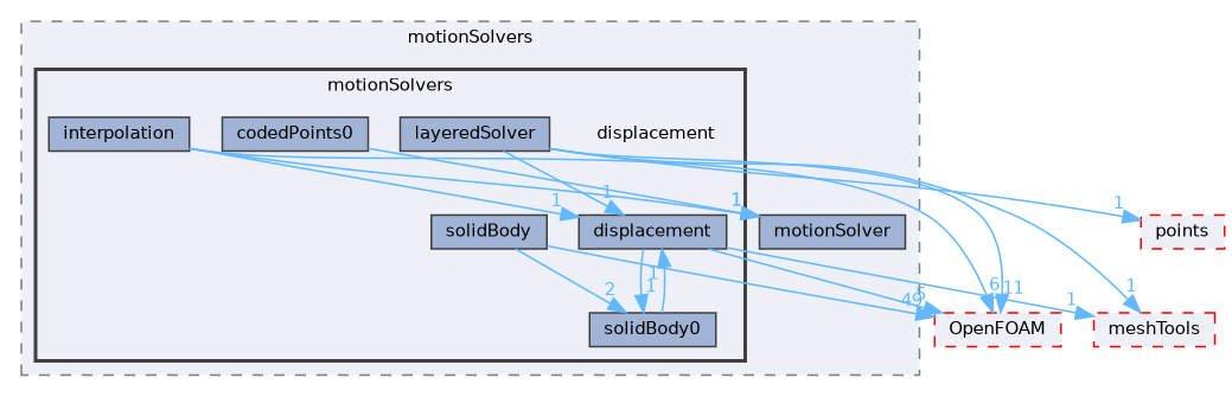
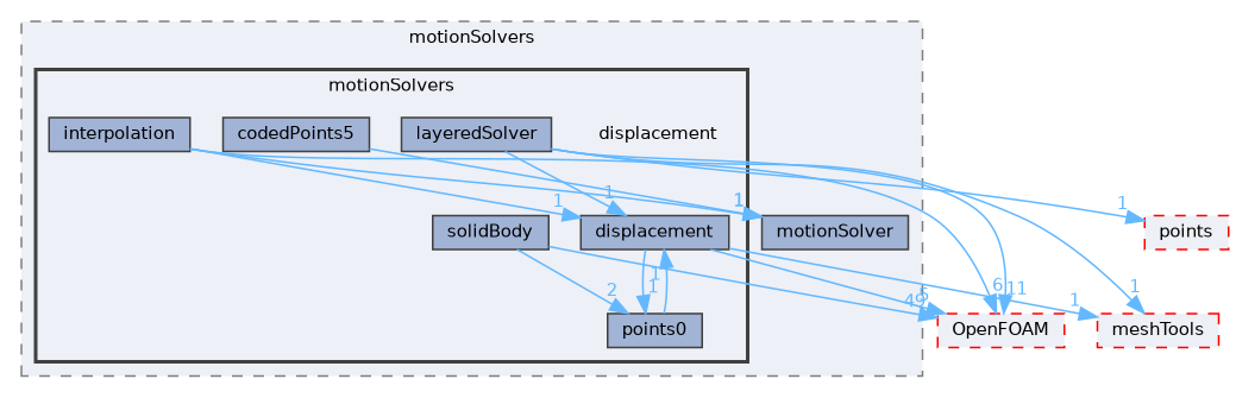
  digraph {
    compound=true
    node [fontname=Helvetica fontsize=10 shape=box color=grey25 fillcolor="#a2b4d6" style=filled]
    edge [color=steelblue1 fontcolor=steelblue1 fontname=Helvetica fontsize=10 headlabel=1 labeldistance=1.5 labelfontname=Helvetica labelfontsize=10]
    n1 [height=0.2 label=displacement shape=plaintext width=0.4 color="" fillcolor="" style=""]
-   n2 [height=0.2 label=codedPoints0 width=0.4]
+   n2 [height=0.2 label=codedPoints5 width=0.4]
    n3 [height=0.2 label=displacement width=0.4]
    n4 [height=0.2 label=interpolation width=0.4]
    n5 [height=0.2 label=layeredSolver width=0.4]
-   n6 [height=0.2 label=solidBody0 width=0.4]
+   n6 [height=0.2 label=points0 width=0.4]
    n7 [height=0.2 label=solidBody width=0.4]
    n8 [height=0.2 label=motionSolver width=0.4]
    n9 [color=red fillcolor="#edf0f7" height=0.2 label=OpenFOAM style="filled,dashed" width=0.4]
    n10 [color=red fillcolor="#edf0f7" height=0.2 label=meshTools style="filled,dashed" width=0.4]
    n11 [color=red fillcolor="#edf0f7" height=0.2 label=points style="filled,dashed" width=0.4]
    subgraph cluster_1 {
      bgcolor="#edf0f7"
      fontname=Helvetica
      fontsize=10
      label=motionSolvers
      pencolor=grey50
      style="filled,dashed"
      n8
      subgraph cluster_2 {
        bgcolor="#edf0f7"
        fontname=Helvetica
        fontsize=10
        label=motionSolvers
        pencolor=grey25
        style="filled,bold"
        n1
        n2
        n3
        n4
        n5
        n6
        n7
      }
    }
    n2 -> n8
    n3 -> n6
    n3 -> n9 [headlabel=5]
    n3 -> n10
    n4 -> n3
    n4 -> n8
    n4 -> n9 [headlabel=6]
    n5 -> n3
    n5 -> n9 [headlabel=11]
    n5 -> n10
    n5 -> n11
    n6 -> n3
    n7 -> n6 [headlabel=2]
    n7 -> n9 [headlabel=49]
  }
